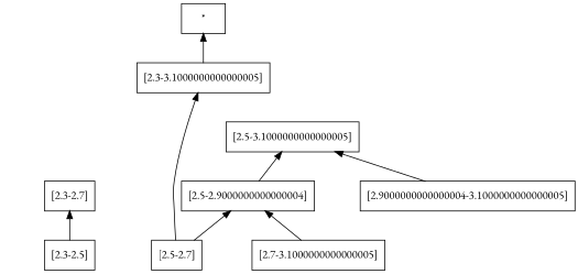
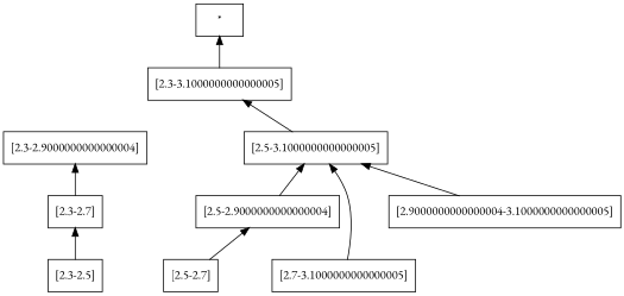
  digraph {
    fontname="EB Garamond"
    rankdir=BT
    node [fontname="EB Garamond" shape=record]
    edge [fontname="EB Garamond"]
    n1 [label="{[2.3-2.5]}"]
    n2 [label="{[2.3-2.7]}"]
    n3 [label="{[2.5-2.7]}"]
    n4 [label="{[2.5-2.9000000000000004]}"]
    n5 [label="{[2.7-3.1000000000000005]}"]
    n6 [label="{[2.9000000000000004-3.1000000000000005]}"]
+   n7 [label="{[2.3-2.9000000000000004]}"]
    n8 [label="{[2.5-3.1000000000000005]}"]
    n9 [label="{[2.3-3.1000000000000005]}"]
    n10 [label="{*}"]
    subgraph sub_1 {
      n1
      n2
      n3
      n4
      n5
      n6
+     n7
      n8
      n9
      n10
    }
    n1 -> n2
+   n2 -> n7
    n3 -> n4
    n4 -> n8
-   n5 -> n4
+   n5 -> n8
    n6 -> n8
-   n3 -> n9
+   n8 -> n9
    n9 -> n10
  }
